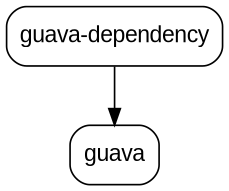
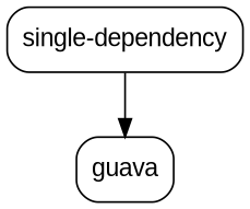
  digraph {
    rankdir=TB
    node [fontname=Arial fontsize=14 shape=box style=rounded]
-   n1 [label="guava-dependency"]
+   n1 [label="single-dependency"]
    n2 [label=<guava>]
    n1 -> n2 [fontname=Arial fontsize=10]
  }
